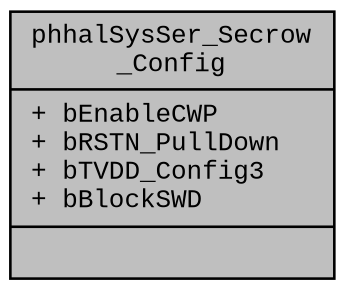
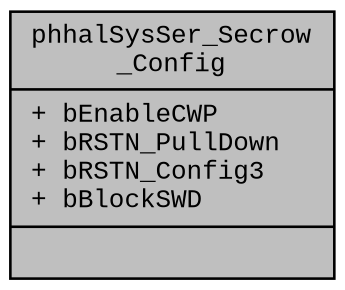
  digraph {
    fontname="Liberation Mono"
-   n1 [color=black fillcolor=grey75 fontcolor=black fontname="Liberation Mono" fontsize=10 height=0.2 label="{phhalSysSer_Secrow\l_Config\n|+ bEnableCWP\l+ bRSTN_PullDown\l+ bTVDD_Config3\l+ bBlockSWD\l|}" shape=record style=filled width=0.4]
+   n1 [color=black fillcolor=grey75 fontcolor=black fontname="Liberation Mono" fontsize=10 height=0.2 label="{phhalSysSer_Secrow\l_Config\n|+ bEnableCWP\l+ bRSTN_PullDown\l+ bRSTN_Config3\l+ bBlockSWD\l|}" shape=record style=filled width=0.4]
  }
